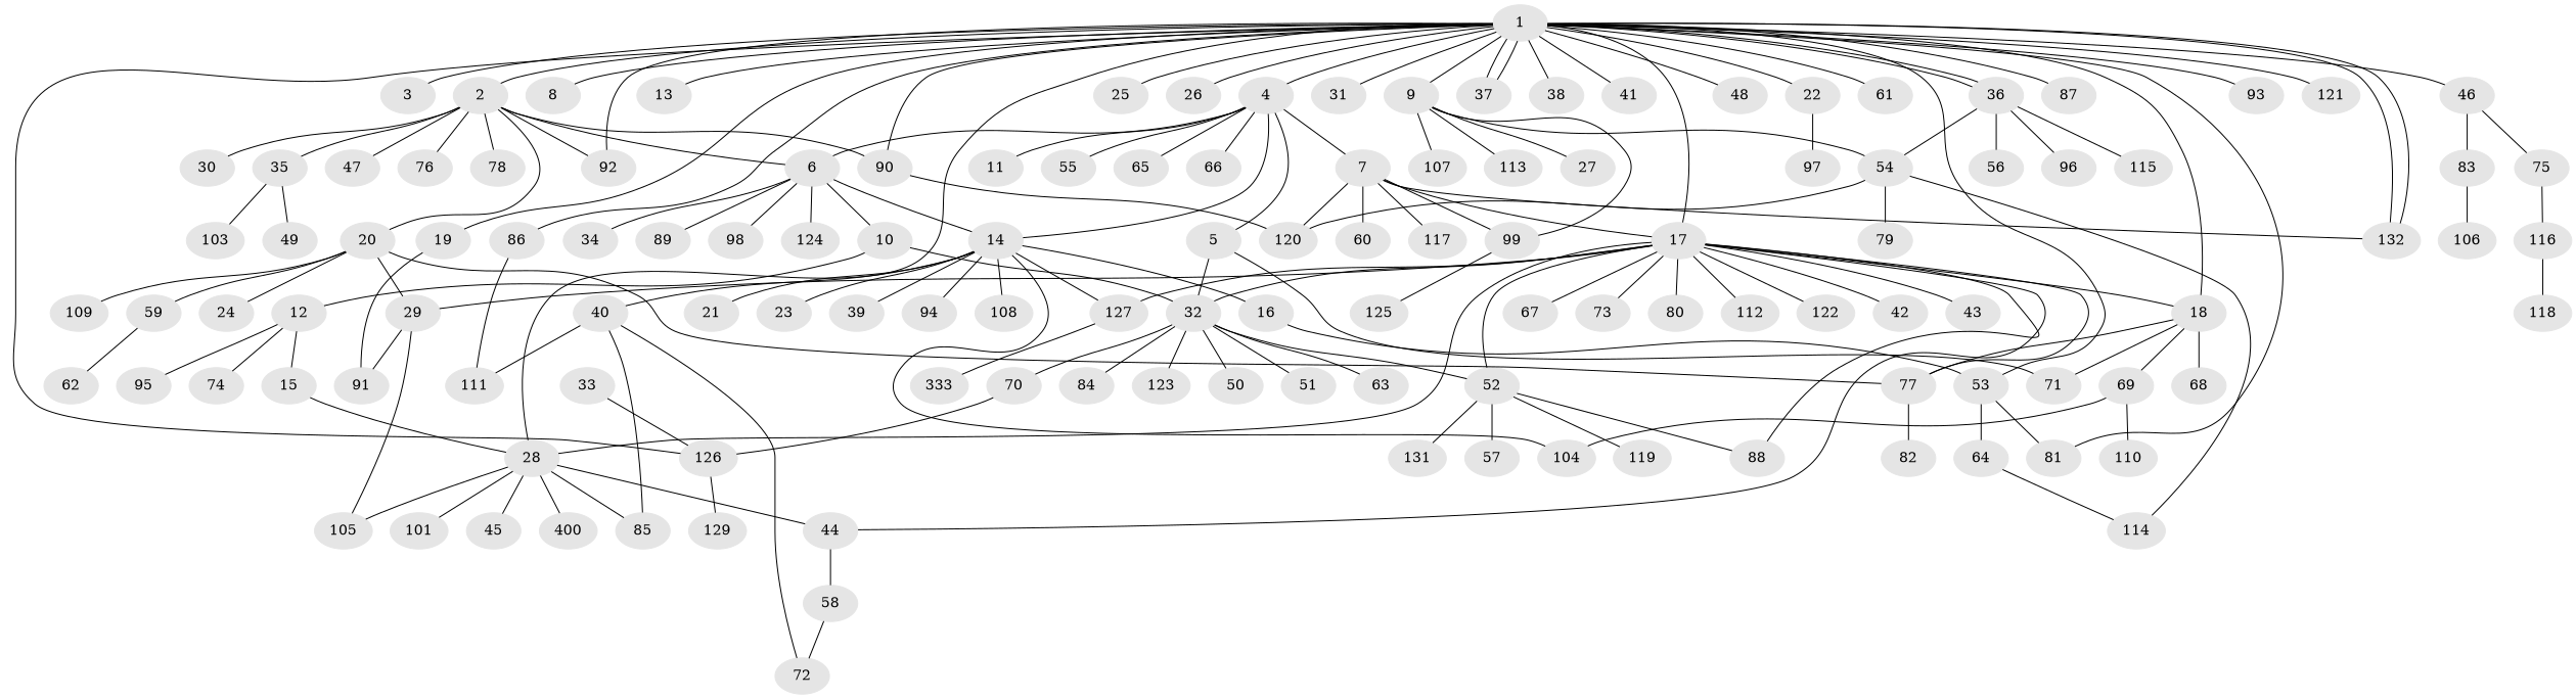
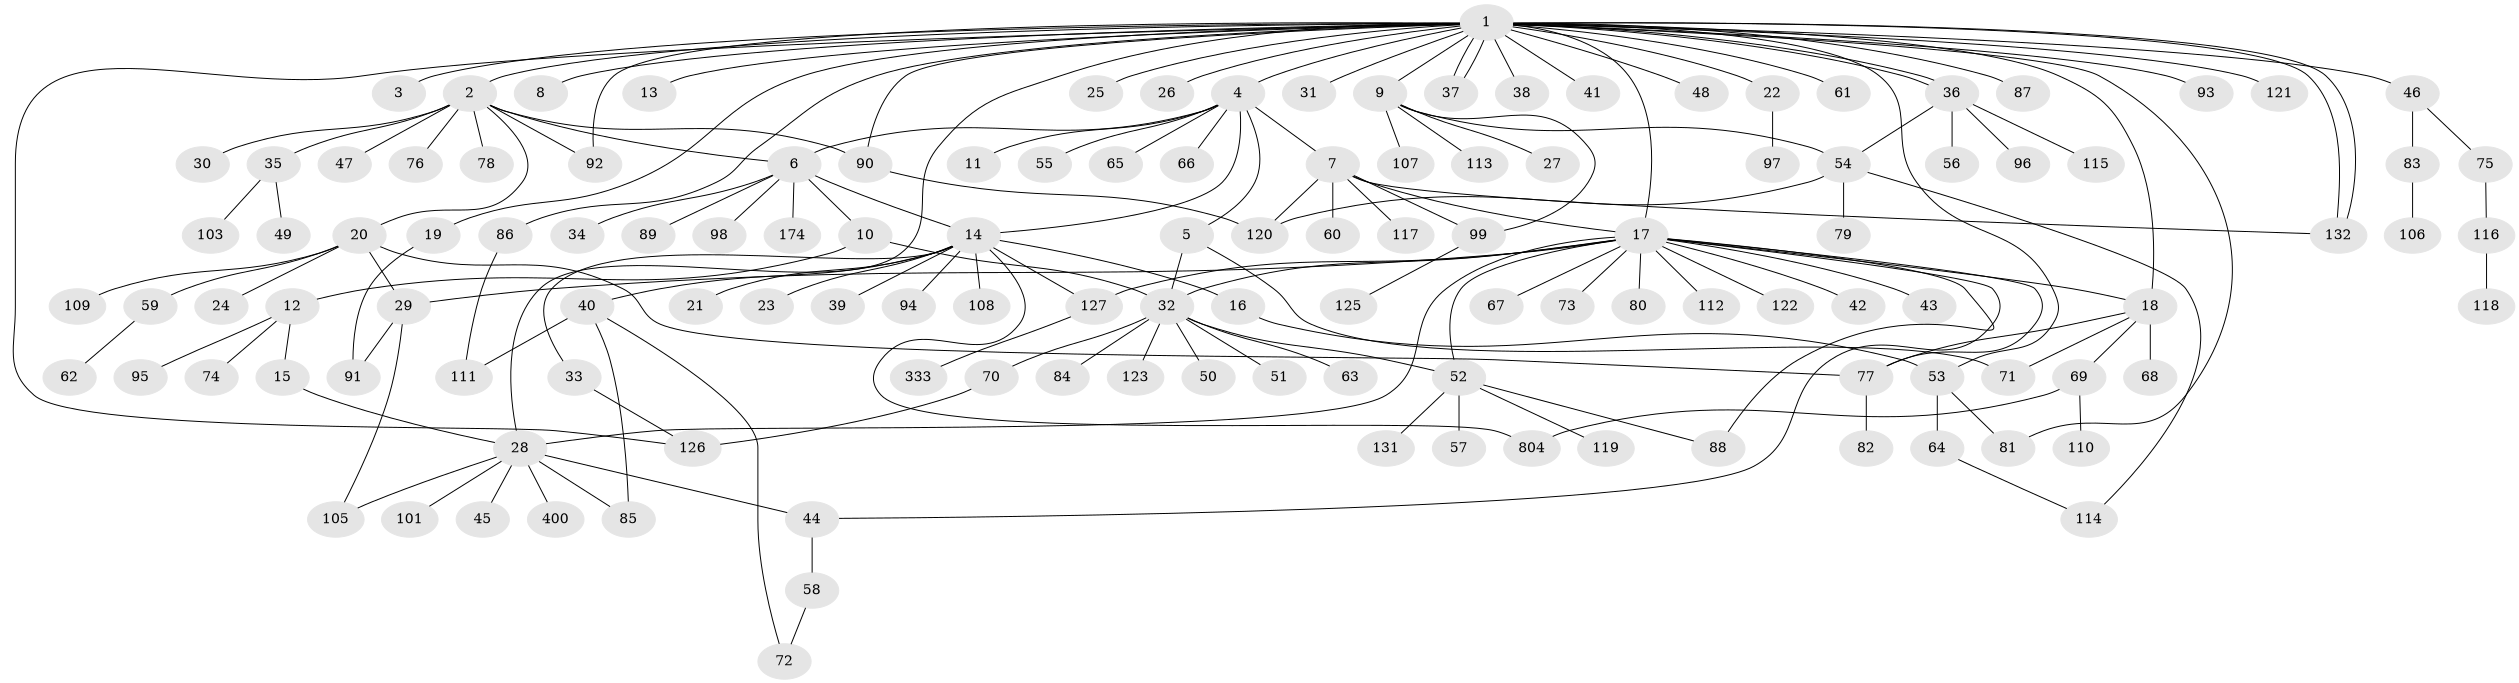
  graph {
    node [color=gray90 style=filled]
    1
    2
    3
    4
    8
    9
    13
    17
    18
    19
    22
    25
    26
    28
    31
    36
    37
    38
    41
    46
    48
    53
    61
    81
    86
    87
    90
    92
    93
    121
    126
    132
    20
    30
    35
    47
    76
    78
    6
    5
    7
    11
    14
    55
    65
    66
    99
    27
    54
    107
    113
    32
    127
    29
    42
    43
    44
    52
    67
    73
    77
    80
    88
    112
    122
    71
    68
    69
    91
    97
    45
    85
    n73 [label=400]
    101
    105
    56
    96
    115
    75
    83
    64
    111
    120
-   129
    24
    59
    109
    49
    103
    10
    34
    89
    98
-   124
+   124 [label=174]
    60
    117
    16
    21
    23
    33
    39
    40
    94
-   104
+   104 [label=804]
    108
    50
    51
    63
    70
    84
    123
    12
    125
    79
    114
    15
    74
    95
    72
    n120 [label=333]
    58
    57
    119
    131
    82
    110
    62
    116
    106
    118
    1 -- 2
    1 -- 3
    1 -- 4
    1 -- 8
    1 -- 9
    1 -- 13
    1 -- 17
    1 -- 18
    1 -- 19
    1 -- 22
    1 -- 25
    1 -- 26
    1 -- 28
    1 -- 31
    1 -- 36
    1 -- 36
    1 -- 37
    1 -- 37
    1 -- 38
    1 -- 41
    1 -- 46
    1 -- 48
    1 -- 53
    1 -- 61
    1 -- 81
    1 -- 86
    1 -- 87
    1 -- 90
    1 -- 92
    1 -- 93
    1 -- 121
    1 -- 126
    1 -- 132
    1 -- 132
    2 -- 90
    2 -- 92
    2 -- 20
    2 -- 30
    2 -- 35
    2 -- 47
    2 -- 76
    2 -- 78
    2 -- 6
    4 -- 6
    4 -- 5
    4 -- 7
    4 -- 11
    4 -- 14
    4 -- 55
    4 -- 65
    4 -- 66
    9 -- 99
    9 -- 27
    9 -- 54
    9 -- 107
    9 -- 113
    17 -- 18
    17 -- 28
    17 -- 32
    17 -- 127
    17 -- 29
    17 -- 42
    17 -- 43
    17 -- 44
    17 -- 52
    17 -- 67
    17 -- 73
    17 -- 77
    17 -- 80
    17 -- 88
    17 -- 112
    17 -- 122
    18 -- 77
    18 -- 71
    18 -- 68
    18 -- 69
    19 -- 91
    22 -- 97
    28 -- 44
    28 -- 45
    28 -- 85
    28 -- n73
    28 -- 101
    28 -- 105
    36 -- 54
    36 -- 56
    36 -- 96
    36 -- 115
    46 -- 75
    46 -- 83
    53 -- 81
    53 -- 64
    86 -- 111
    90 -- 120
-   126 -- 129
    20 -- 29
    20 -- 77
    20 -- 24
    20 -- 59
    20 -- 109
    35 -- 49
    35 -- 103
    6 -- 14
    6 -- 10
    6 -- 34
    6 -- 89
    6 -- 98
    6 -- 124
    5 -- 32
    5 -- 71
    7 -- 17
    7 -- 132
    7 -- 99
    7 -- 120
    7 -- 60
    7 -- 117
    14 -- 127
    14 -- 16
    14 -- 21
    14 -- 23
+   14 -- 33
    14 -- 39
    14 -- 40
    14 -- 94
    14 -- 104
    14 -- 108
    99 -- 125
    54 -- 120
    54 -- 79
    54 -- 114
    32 -- 52
    32 -- 50
    32 -- 51
    32 -- 63
    32 -- 70
    32 -- 84
    32 -- 123
    127 -- n120
    29 -- 91
    29 -- 105
    44 -- 58
    52 -- 88
    52 -- 57
    52 -- 119
    52 -- 131
    77 -- 82
    69 -- 104
    69 -- 110
    75 -- 116
    83 -- 106
    64 -- 114
    59 -- 62
    10 -- 32
    10 -- 12
    16 -- 53
    33 -- 126
    40 -- 85
    40 -- 111
    40 -- 72
    70 -- 126
    12 -- 15
    12 -- 74
    12 -- 95
    15 -- 28
    58 -- 72
    116 -- 118
  }
